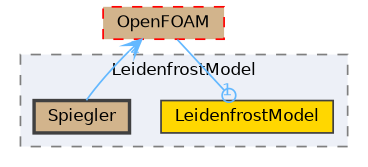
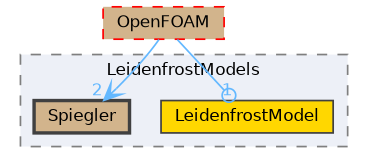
  digraph {
    compound=true
    node [color=grey25 fillcolor=tan fontname=Helvetica fontsize=10 shape=box]
    edge [color=steelblue1 fontcolor=steelblue1 fontname=Helvetica fontsize=10 labeldistance=1.5 labelfontname=Helvetica labelfontsize=10]
    n1 [fillcolor=gold height=0.2 label=LeidenfrostModel style=filled width=0.4]
    n2 [height=0.2 label=Spiegler style="filled,bold" width=0.4]
    n3 [color=red height=0.2 label=OpenFOAM style="filled,dashed" width=0.4]
    subgraph cluster_1 {
      bgcolor="#edf0f7"
      fontname=Helvetica
      fontsize=10
-     label=LeidenfrostModel
+     label=LeidenfrostModels
      pencolor=grey50
      style="filled,dashed"
      n1
      n2
    }
-   n2 -> n3 [arrowhead=vee headlabel=2]
+   n3 -> n2 [arrowhead=vee headlabel=2]
    n3 -> n1 [arrowhead=odot headlabel=1]
  }
